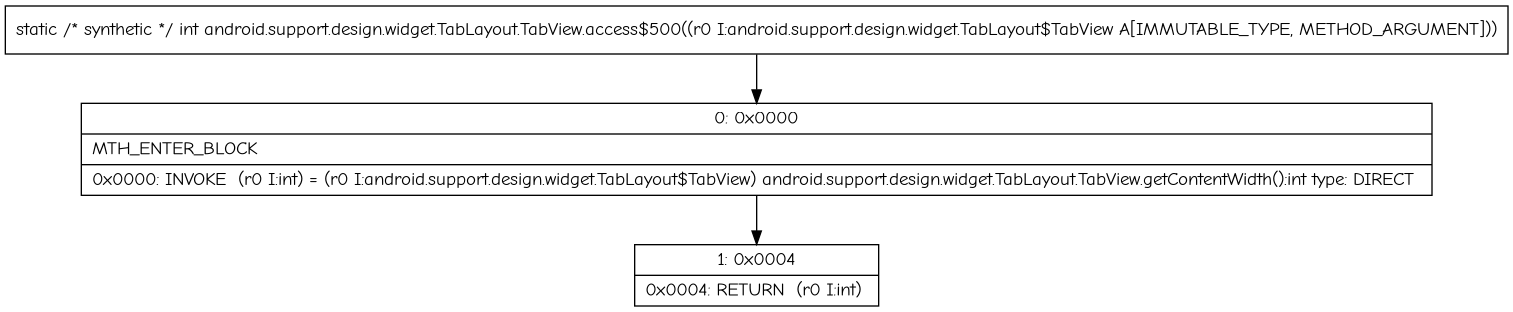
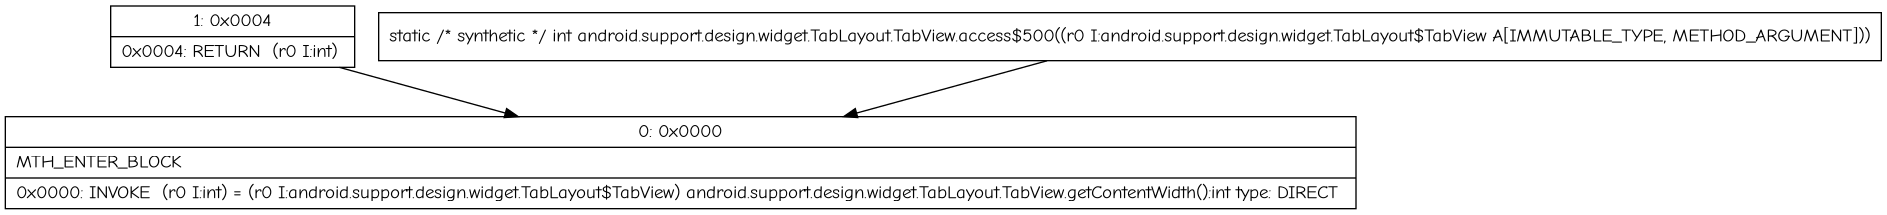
  digraph {
    fontname="Comic Neue"
    node [shape=record fontname="Comic Neue"]
    edge [fontname="Comic Neue"]
    n1 [label="{0\:\ 0x0000|MTH_ENTER_BLOCK\l|0x0000: INVOKE  (r0 I:int) = (r0 I:android.support.design.widget.TabLayout$TabView) android.support.design.widget.TabLayout.TabView.getContentWidth():int type: DIRECT \l}"]
    n2 [label="{1\:\ 0x0004|0x0004: RETURN  (r0 I:int) \l}"]
    n3 [label="{static \/* synthetic *\/ int android.support.design.widget.TabLayout.TabView.access$500((r0 I:android.support.design.widget.TabLayout$TabView A[IMMUTABLE_TYPE, METHOD_ARGUMENT])) }"]
-   n1 -> n2
+   n2 -> n1
    n3 -> n1
  }
